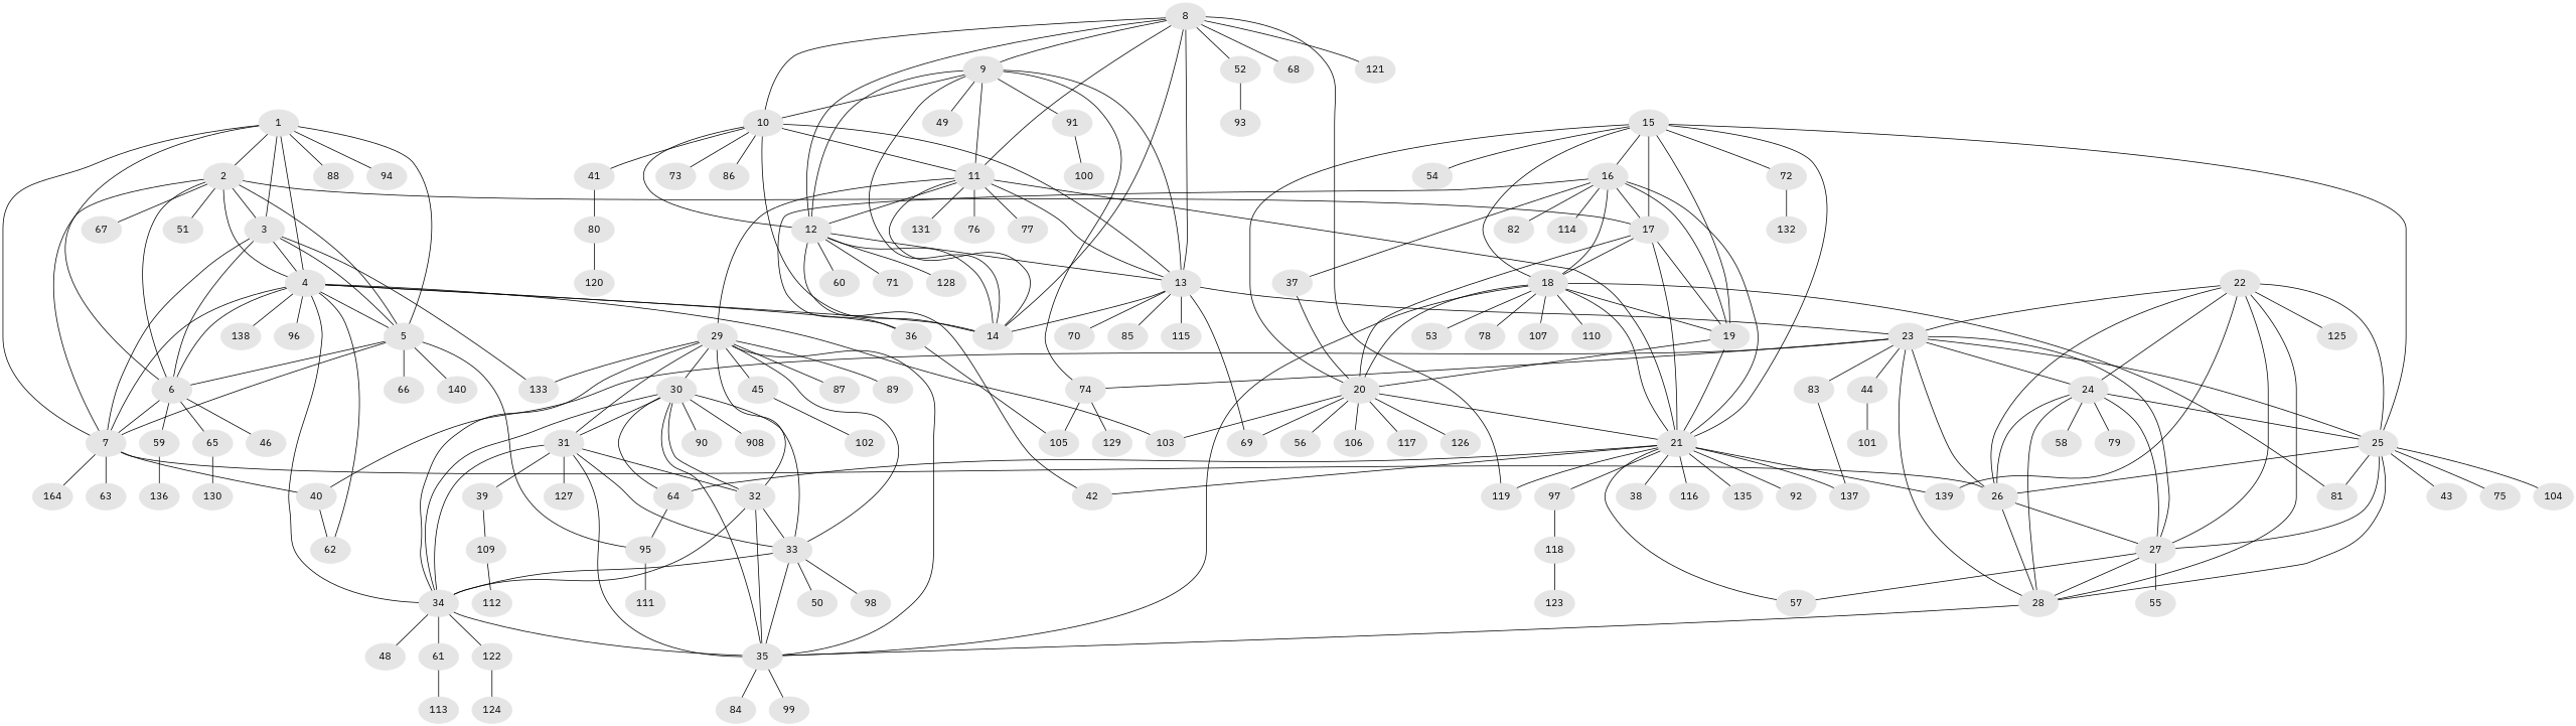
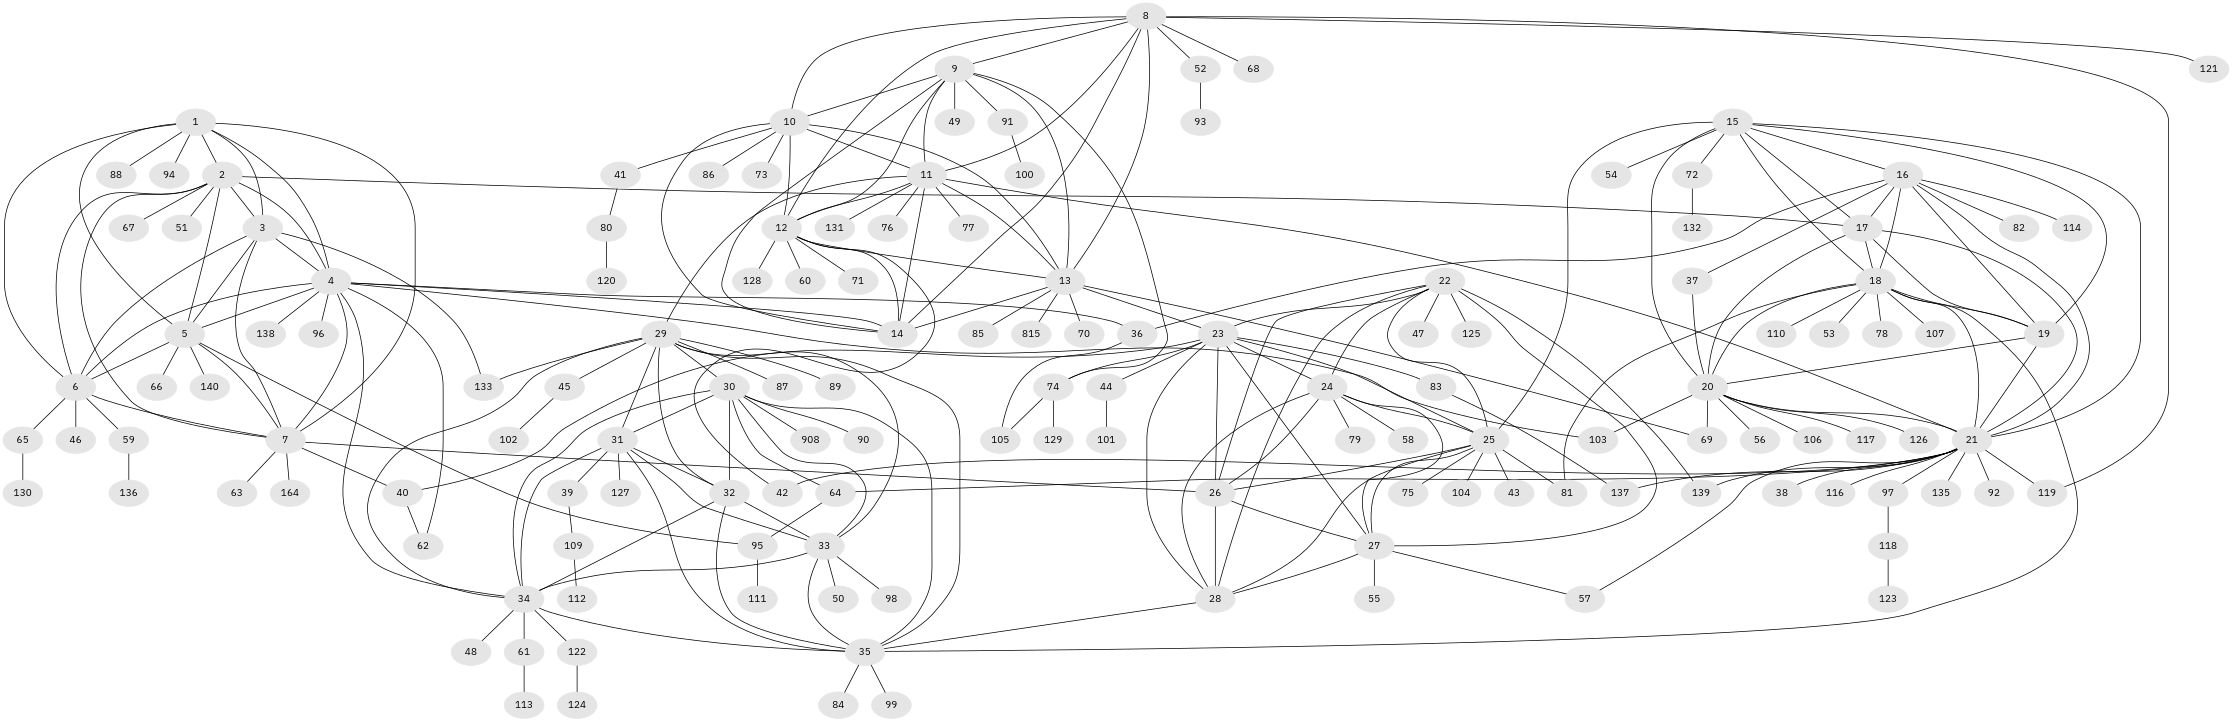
  graph {
    fontname="IBM Plex Sans"
    node [color=gray90 fontname="IBM Plex Sans" style=filled]
    edge [fontname="IBM Plex Sans"]
    1
    2
    3
    4
    5
    6
    7
    88
    94
    17
    51
    67
    133
    14
    34
    36
    62
    96
    103
    138
    66
    95
    140
    46
    59
    65
    26
    40
    63
    n30 [label=164]
    21
    18
    19
    20
    35
    48
    61
    122
    105
    111
    136
    130
    27
    28
    8
    9
    10
    11
    12
    13
    52
    68
    119
    121
    49
    74
    91
    41
    73
    86
    29
    76
    77
    131
    42
    60
    71
    128
    23
    69
    70
    85
-   115
+   115 [label=815]
    93
    129
    100
    80
    38
    57
    64
    92
    97
    116
    135
    137
    139
    30
    31
    32
    33
    45
    87
    89
    25
    24
    44
    83
    15
    16
    54
    72
    37
    82
    114
    53
    78
    81
    107
    110
    56
    106
    117
    126
    43
    75
    104
    132
    84
    99
    118
    22
+   47
    125
    58
    79
    55
    101
    90
    n129 [label=908]
    39
    127
    50
    98
    102
    109
    113
    124
    112
    120
    123
    1 -- 2
    1 -- 3
    1 -- 4
    1 -- 5
    1 -- 6
    1 -- 7
    1 -- 88
    1 -- 94
    2 -- 3
    2 -- 4
    2 -- 5
    2 -- 6
    2 -- 7
    2 -- 17
    2 -- 51
    2 -- 67
    3 -- 4
    3 -- 5
    3 -- 6
    3 -- 7
    3 -- 133
    4 -- 5
    4 -- 6
    4 -- 7
    4 -- 14
    4 -- 34
    4 -- 36
    4 -- 62
    4 -- 96
    4 -- 103
    4 -- 138
    5 -- 6
    5 -- 7
    5 -- 66
    5 -- 95
    5 -- 140
    6 -- 7
    6 -- 46
    6 -- 59
    6 -- 65
    7 -- 26
    7 -- 40
    7 -- 63
    7 -- n30
    17 -- 21
    17 -- 18
    17 -- 19
    17 -- 20
    34 -- 35
    34 -- 48
    34 -- 61
    34 -- 122
    36 -- 105
    95 -- 111
    59 -- 136
    65 -- 130
    26 -- 27
    26 -- 28
    40 -- 62
    21 -- 119
    21 -- 42
    21 -- 38
    21 -- 57
    21 -- 64
    21 -- 92
    21 -- 97
    21 -- 116
    21 -- 135
    21 -- 137
    21 -- 139
    18 -- 21
    18 -- 19
    18 -- 20
    18 -- 35
    18 -- 53
    18 -- 78
    18 -- 81
    18 -- 107
    18 -- 110
    19 -- 21
    19 -- 20
    20 -- 103
    20 -- 21
    20 -- 69
    20 -- 56
    20 -- 106
    20 -- 117
    20 -- 126
    35 -- 84
    35 -- 99
    61 -- 113
    122 -- 124
    27 -- 28
    27 -- 57
    27 -- 55
    28 -- 35
    8 -- 14
    8 -- 9
    8 -- 10
    8 -- 11
    8 -- 12
    8 -- 13
    8 -- 52
    8 -- 68
    8 -- 119
    8 -- 121
    9 -- 14
    9 -- 10
    9 -- 11
    9 -- 12
    9 -- 13
    9 -- 49
    9 -- 74
    9 -- 91
    10 -- 14
    10 -- 11
    10 -- 12
    10 -- 13
    10 -- 41
    10 -- 73
    10 -- 86
    11 -- 14
    11 -- 21
    11 -- 12
    11 -- 13
    11 -- 29
    11 -- 76
    11 -- 77
    11 -- 131
    12 -- 14
    12 -- 13
    12 -- 42
    12 -- 60
    12 -- 71
    12 -- 128
    13 -- 14
    13 -- 23
    13 -- 69
    13 -- 70
    13 -- 85
    13 -- 115
    52 -- 93
    74 -- 105
    74 -- 129
    91 -- 100
    41 -- 80
    29 -- 133
    29 -- 34
    29 -- 35
    29 -- 30
    29 -- 31
    29 -- 32
    29 -- 33
    29 -- 45
    29 -- 87
    29 -- 89
    23 -- 26
    23 -- 40
    23 -- 27
    23 -- 28
    23 -- 74
    23 -- 25
    23 -- 24
    23 -- 44
    23 -- 83
    80 -- 120
    64 -- 95
    97 -- 118
    30 -- 34
    30 -- 35
    30 -- 64
    30 -- 31
    30 -- 32
    30 -- 33
    30 -- 90
    30 -- n129
    31 -- 34
    31 -- 35
    31 -- 32
    31 -- 33
    31 -- 39
    31 -- 127
    32 -- 34
    32 -- 35
    32 -- 33
    33 -- 34
    33 -- 35
    33 -- 50
    33 -- 98
    45 -- 102
    25 -- 26
    25 -- 27
    25 -- 28
    25 -- 81
    25 -- 43
    25 -- 75
    25 -- 104
    24 -- 26
    24 -- 27
    24 -- 28
    24 -- 25
    24 -- 58
    24 -- 79
    44 -- 101
    83 -- 137
    15 -- 17
    15 -- 21
    15 -- 18
    15 -- 19
    15 -- 20
    15 -- 25
    15 -- 16
    15 -- 54
    15 -- 72
    16 -- 17
    16 -- 36
    16 -- 21
    16 -- 18
    16 -- 19
    16 -- 37
    16 -- 82
    16 -- 114
    72 -- 132
    37 -- 20
    118 -- 123
    22 -- 26
    22 -- 27
    22 -- 28
    22 -- 23
    22 -- 139
    22 -- 25
    22 -- 24
+   22 -- 47
    22 -- 125
    39 -- 109
    109 -- 112
  }
